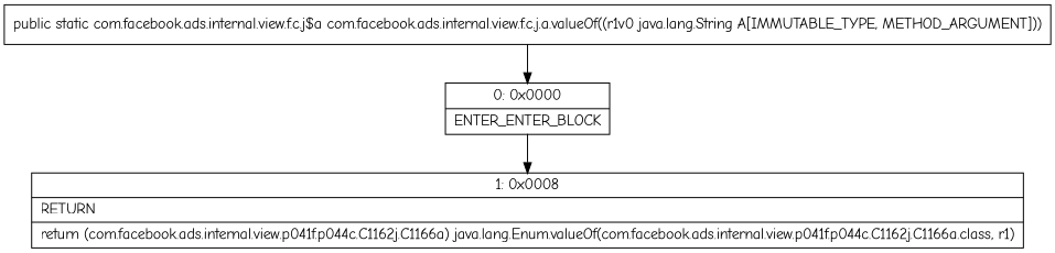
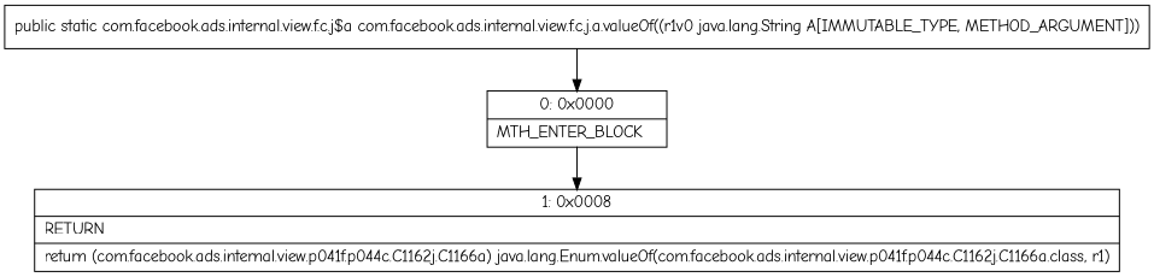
  digraph {
    fontname="Comic Neue"
    node [shape=record fontname="Comic Neue"]
    edge [fontname="Comic Neue"]
-   n1 [label="{0\:\ 0x0000|ENTER_ENTER_BLOCK\l}"]
+   n1 [label="{0\:\ 0x0000|MTH_ENTER_BLOCK\l}"]
    n2 [label="{1\:\ 0x0008|RETURN\l|return (com.facebook.ads.internal.view.p041f.p044c.C1162j.C1166a) java.lang.Enum.valueOf(com.facebook.ads.internal.view.p041f.p044c.C1162j.C1166a.class, r1)\l}"]
    n3 [label="{public static com.facebook.ads.internal.view.f.c.j$a com.facebook.ads.internal.view.f.c.j.a.valueOf((r1v0 java.lang.String A[IMMUTABLE_TYPE, METHOD_ARGUMENT])) }"]
    n1 -> n2
    n3 -> n1
  }
